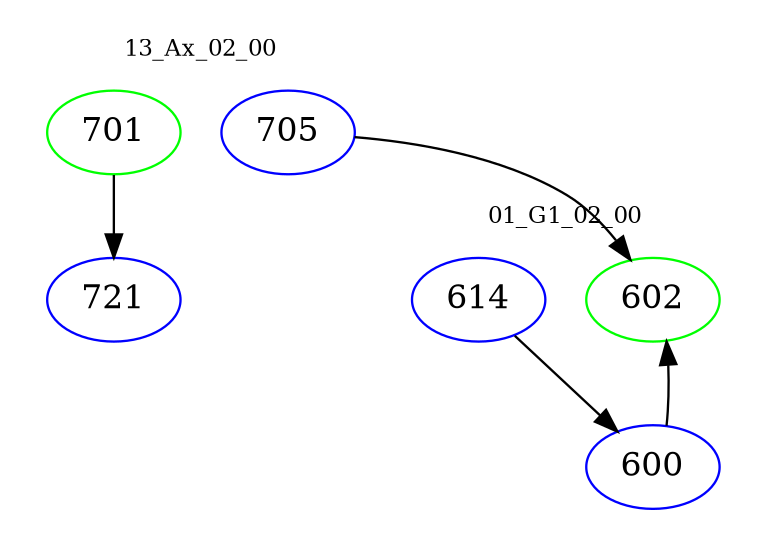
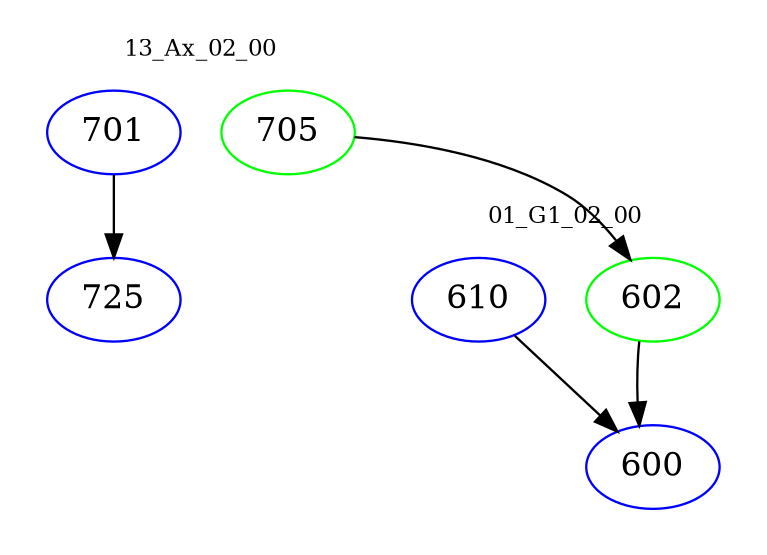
  digraph {
    node [color=blue]
    edge [color=black]
-   n1 [label=705]
-   n2 [color=green label=701]
-   n3 [label=721]
+   n1 [color=green label=705]
+   n2 [label=701]
+   n3 [label=725]
    n4 [color=green label=602]
    n5 [label=600]
-   n6 [label=614]
+   n6 [label=610]
    subgraph cluster_1 {
      color=white
      fontsize=10
      label="13_Ax_02_00"
      n1
      n2
      n3
    }
    subgraph cluster_2 {
      color=white
      fontsize=10
      label="01_G1_02_00"
      n4
      n5
      n6
    }
    n1 -> n4
    n2 -> n3
-   n5 -> n4
+   n4 -> n5
    n6 -> n5
  }
